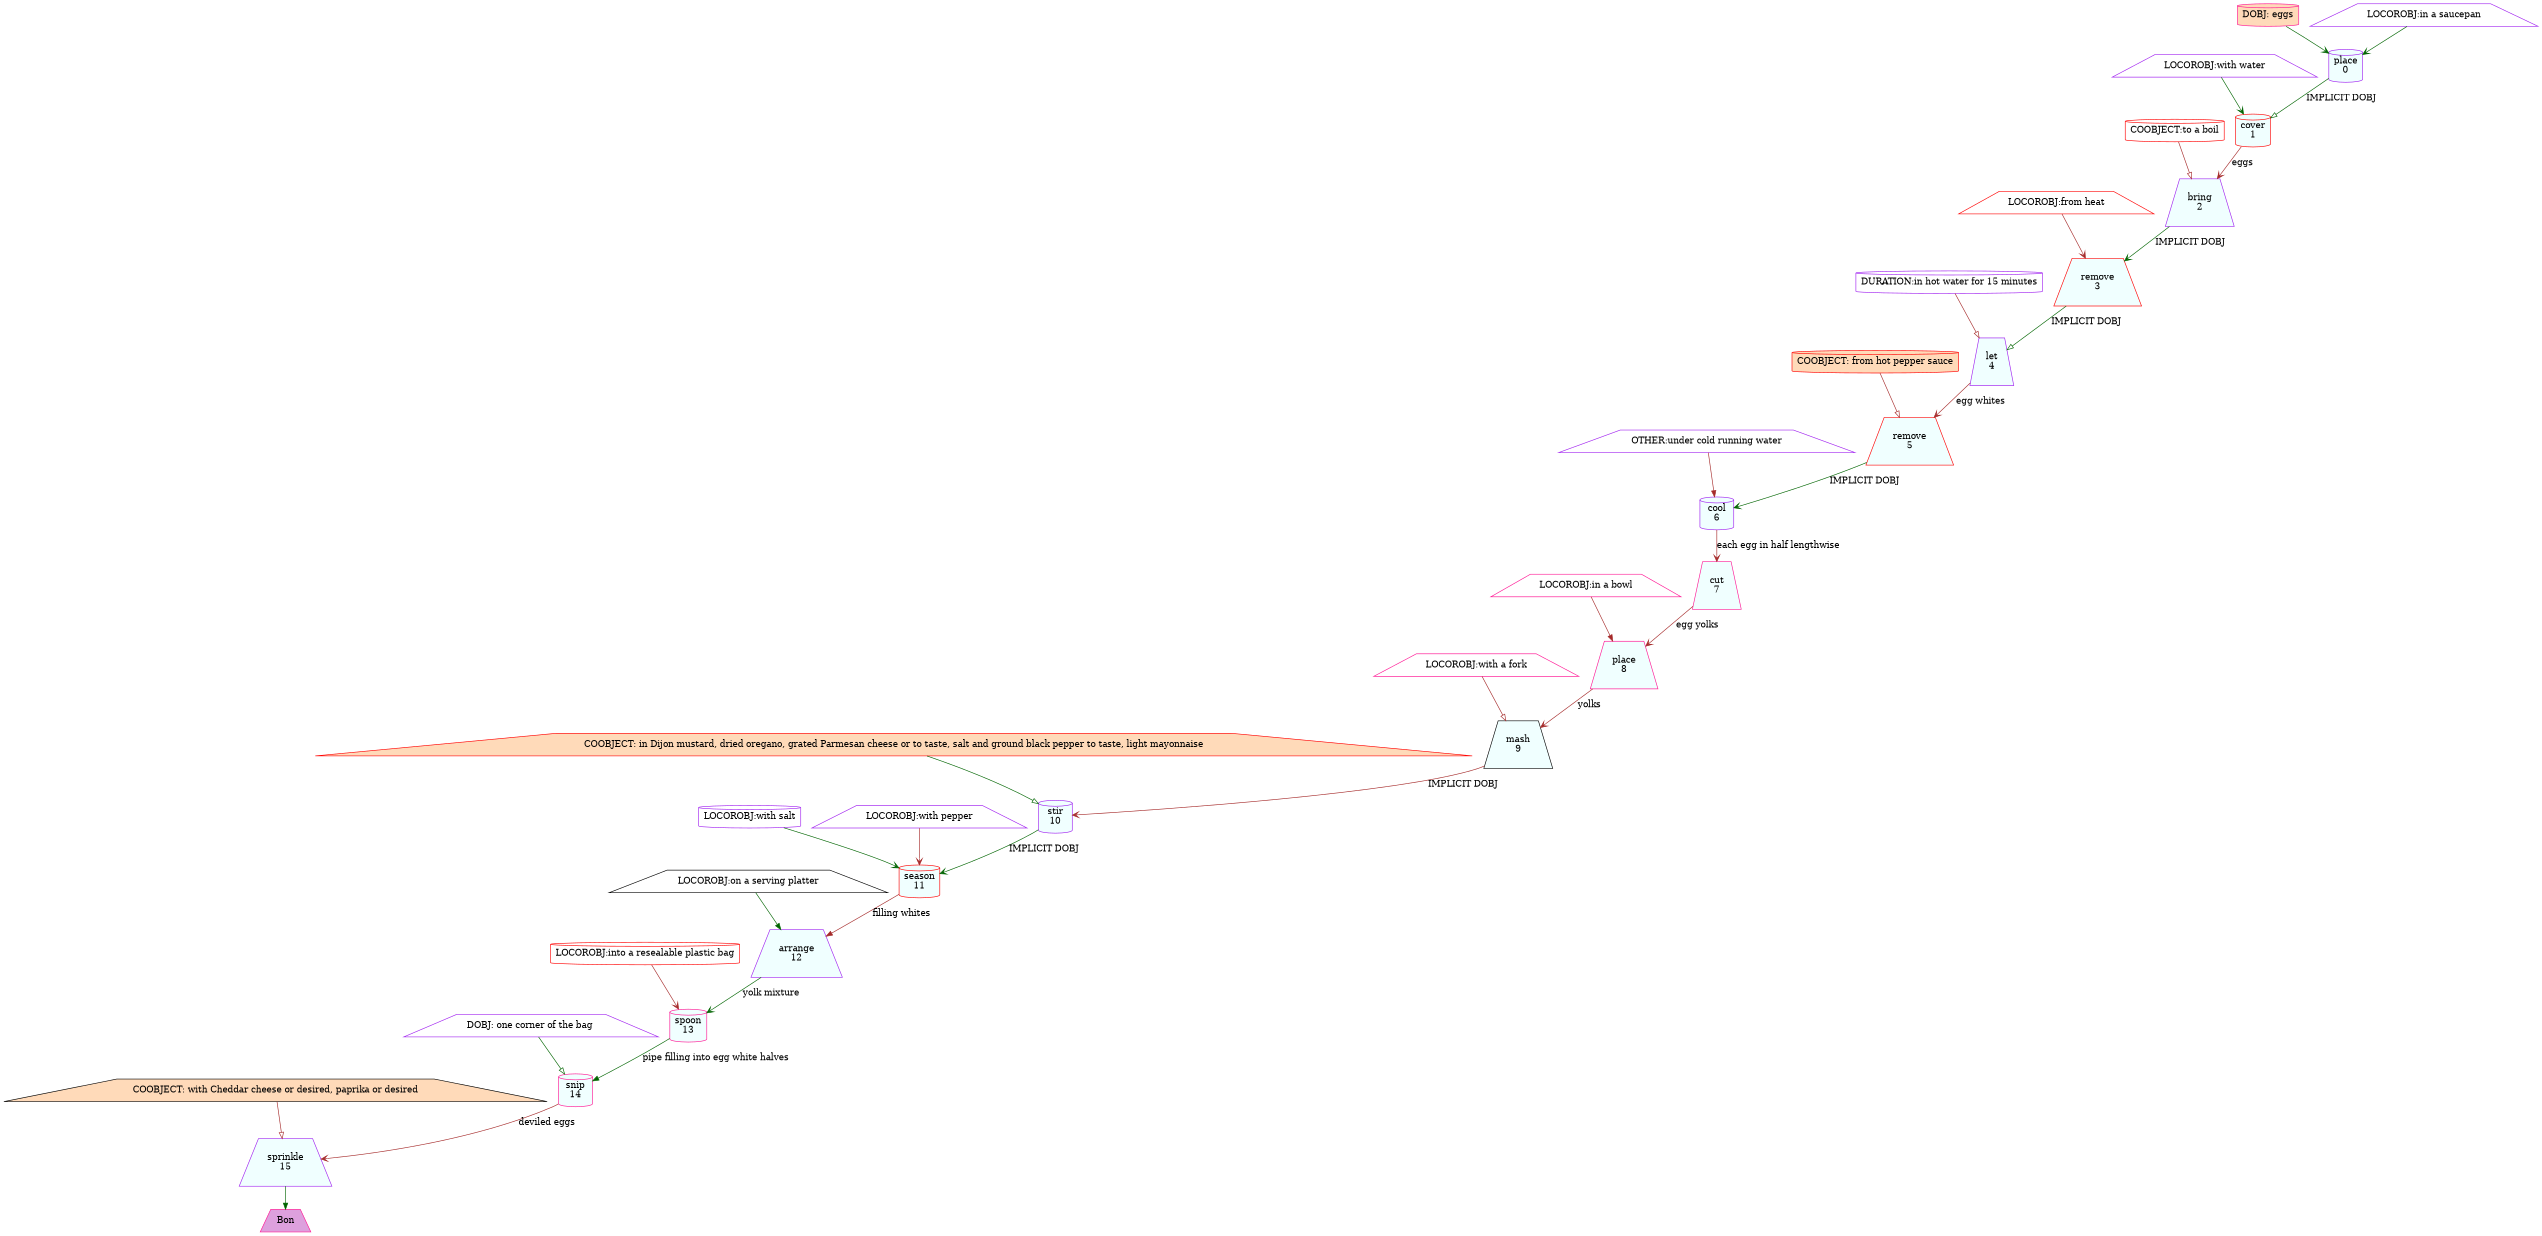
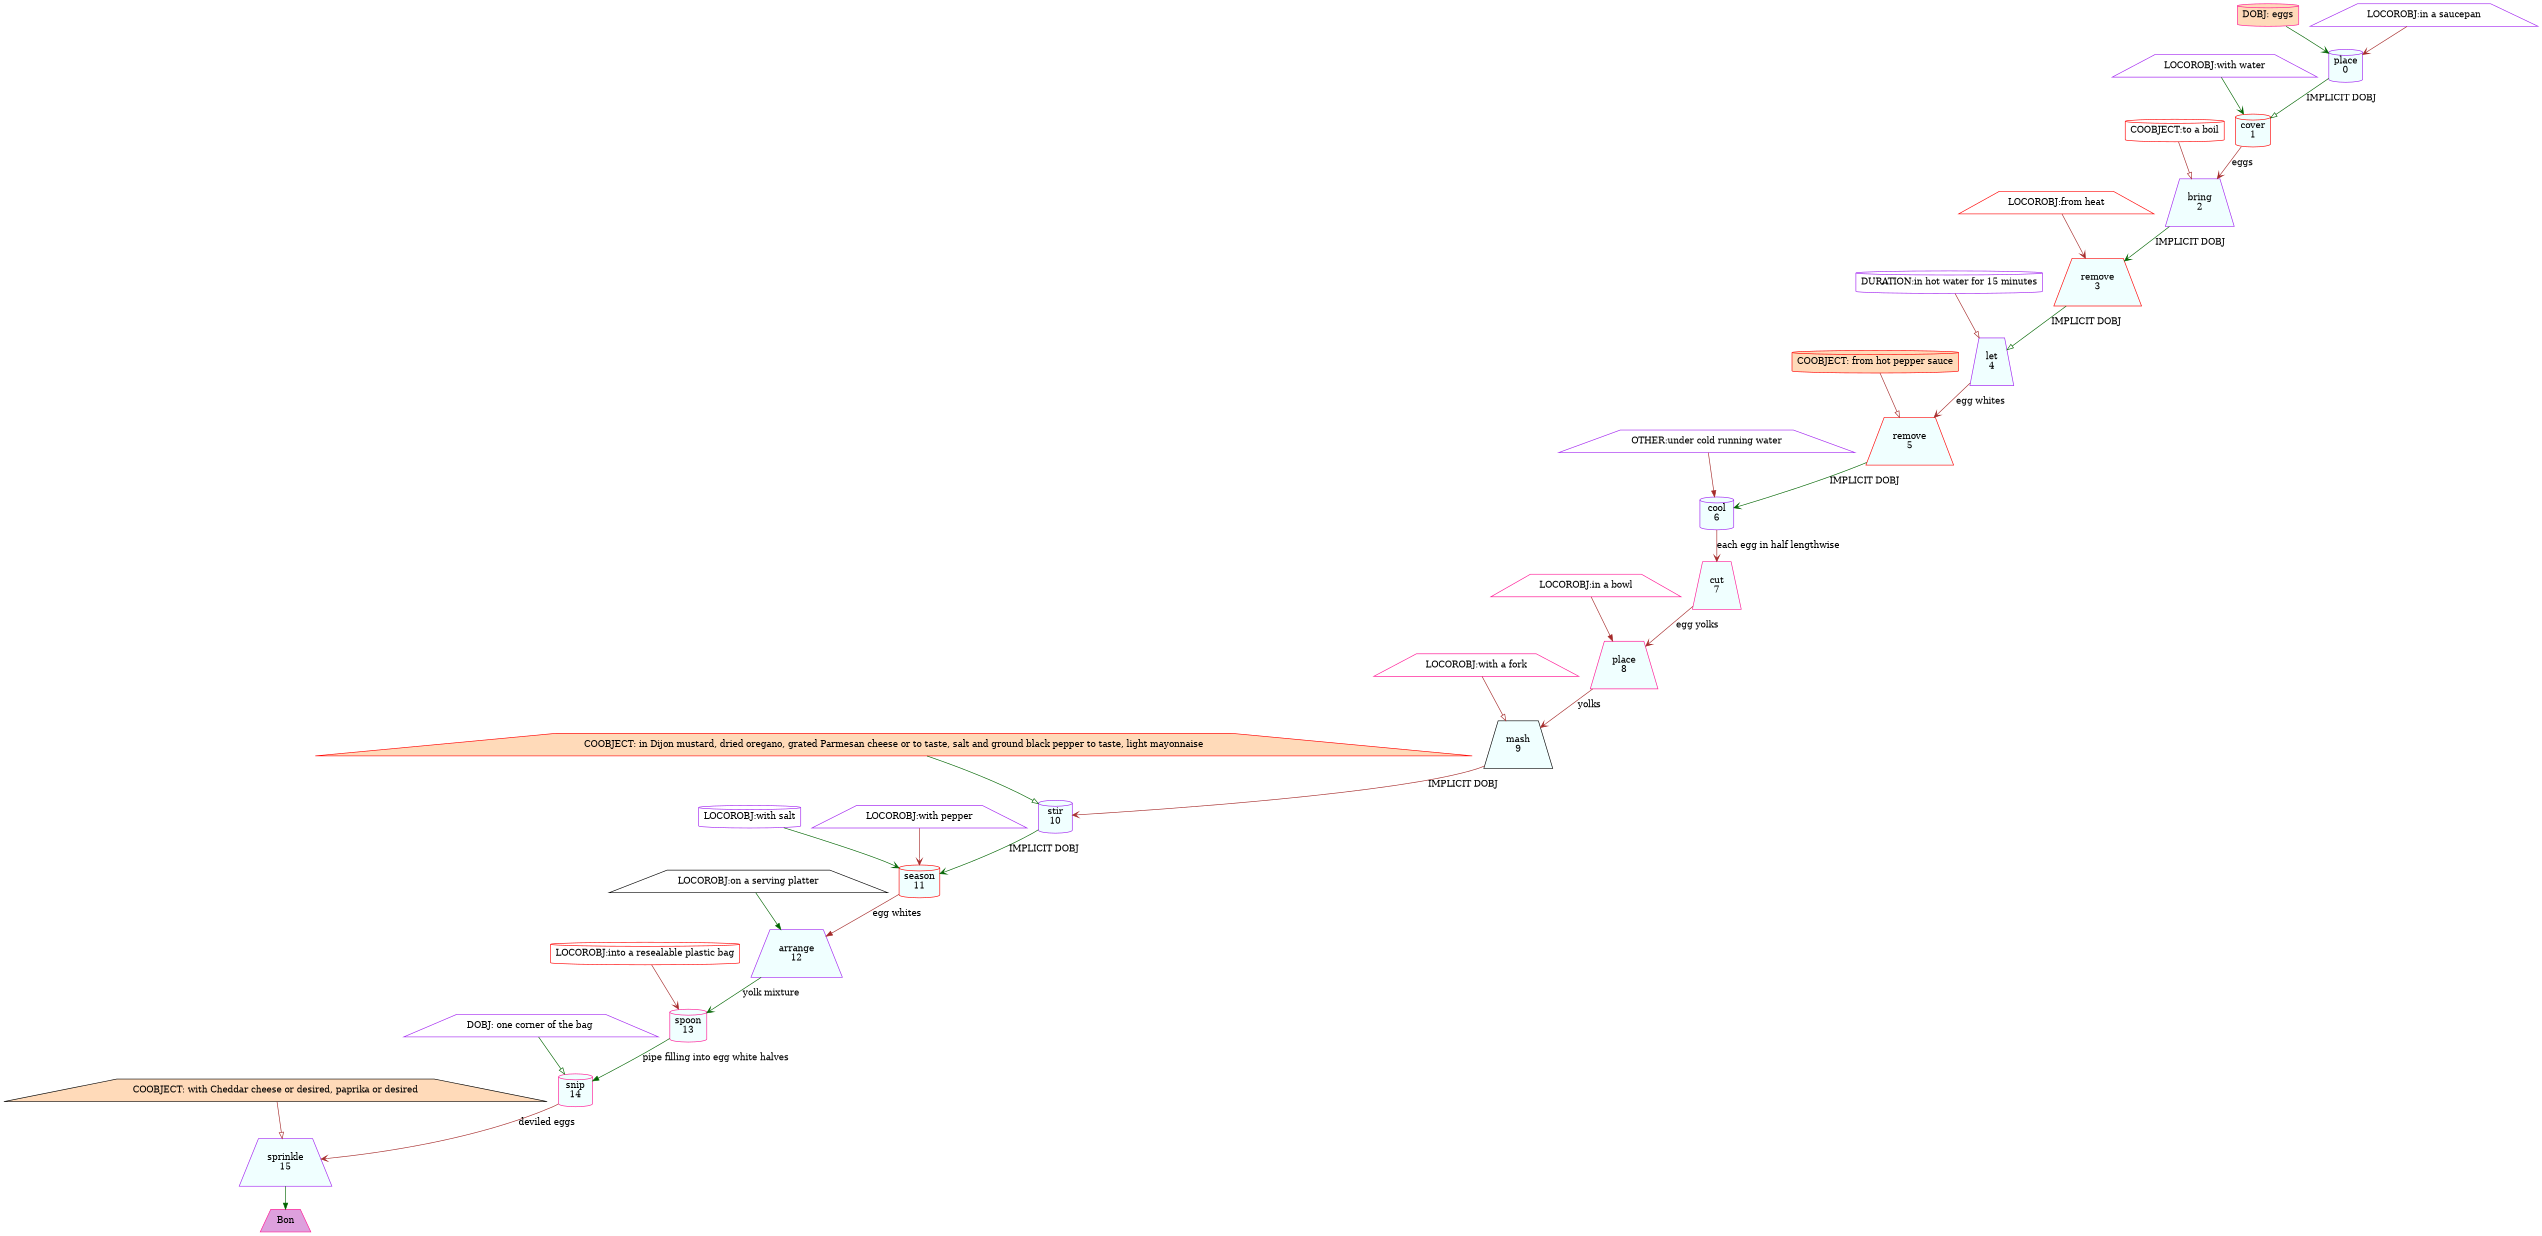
  digraph {
    node [color=purple fillcolor=azure shape=trapezium style=filled]
    edge [arrowhead=vee color=brown]
    n1 [label="place\n0" shape=cylinder]
    n2 [color=red label="cover\n1" shape=cylinder]
    n3 [label="bring\n2"]
    n4 [color=red label="remove\n3"]
    n5 [label="let\n4"]
    n6 [color=red label="remove\n5"]
    n7 [label="cool\n6" shape=cylinder]
    n8 [color=deeppink label="cut\n7"]
    n9 [color=deeppink label="place\n8"]
    n10 [color=black label="mash\n9"]
    n11 [label="stir\n10" shape=cylinder]
    n12 [color=red label="season\n11" shape=cylinder]
    n13 [label="arrange\n12"]
    n14 [color=deeppink label="spoon\n13" shape=cylinder]
    n15 [color=deeppink label="snip\n14" shape=cylinder]
    n16 [label="sprinkle\n15"]
    n17 [color=deeppink fillcolor=plum label=Bon]
    n18 [color=deeppink fillcolor=peachpuff label="DOBJ: eggs" shape=cylinder]
    n19 [fillcolor=white label="LOCOROBJ:in a saucepan"]
    n20 [fillcolor=white label="LOCOROBJ:with water"]
    n21 [color=red fillcolor=white label="COOBJECT:to a boil" shape=cylinder]
    n22 [color=red fillcolor=white label="LOCOROBJ:from heat"]
    n23 [fillcolor=white label="DURATION:in hot water for 15 minutes" shape=cylinder]
    n24 [color=red fillcolor=peachpuff label="COOBJECT: from hot pepper sauce" shape=cylinder]
    n25 [fillcolor=white label="OTHER:under cold running water"]
    n26 [color=deeppink fillcolor=white label="LOCOROBJ:in a bowl"]
    n27 [color=deeppink fillcolor=white label="LOCOROBJ:with a fork"]
    n28 [color=red fillcolor=peachpuff label="COOBJECT: in Dijon mustard, dried oregano, grated Parmesan cheese or to taste, salt and ground black pepper to taste, light mayonnaise"]
    n29 [fillcolor=white label="LOCOROBJ:with salt" shape=cylinder]
    n30 [fillcolor=white label="LOCOROBJ:with pepper"]
    n31 [color=black fillcolor=white label="LOCOROBJ:on a serving platter"]
    n32 [color=red fillcolor=white label="LOCOROBJ:into a resealable plastic bag" shape=cylinder]
    n33 [fillcolor=white label="DOBJ: one corner of the bag "]
    n34 [color=black fillcolor=peachpuff label="COOBJECT: with Cheddar cheese or desired, paprika or desired"]
    n1 -> n2 [arrowhead=onormal color=darkgreen label="IMPLICIT DOBJ"]
    n2 -> n3 [label=eggs]
    n3 -> n4 [color=darkgreen label="IMPLICIT DOBJ"]
    n4 -> n5 [arrowhead=onormal color=darkgreen label="IMPLICIT DOBJ"]
    n5 -> n6 [label="egg whites"]
    n6 -> n7 [color=darkgreen label="IMPLICIT DOBJ"]
    n7 -> n8 [label="each egg in half lengthwise"]
    n8 -> n9 [label="egg yolks"]
    n9 -> n10 [label=yolks]
    n10 -> n11 [label="IMPLICIT DOBJ"]
    n11 -> n12 [color=darkgreen label="IMPLICIT DOBJ"]
-   n12 -> n13 [arrowhead=normal label="filling whites"]
+   n12 -> n13 [arrowhead=normal label="egg whites"]
    n13 -> n14 [color=darkgreen label="yolk mixture"]
    n14 -> n15 [arrowhead=normal color=darkgreen label="pipe filling into egg white halves"]
    n15 -> n16 [label="deviled eggs"]
    n16 -> n17 [arrowhead=normal color=darkgreen]
    n18 -> n1 [color=darkgreen]
-   n19 -> n1 [color=darkgreen]
+   n19 -> n1
    n20 -> n2 [color=darkgreen]
    n21 -> n3 [arrowhead=onormal]
    n22 -> n4
    n23 -> n5 [arrowhead=onormal]
    n24 -> n6 [arrowhead=onormal]
    n25 -> n7 [arrowhead=normal]
    n26 -> n9 [arrowhead=normal]
    n27 -> n10 [arrowhead=onormal]
    n28 -> n11 [arrowhead=onormal color=darkgreen]
    n29 -> n12 [color=darkgreen]
    n30 -> n12
    n31 -> n13 [arrowhead=normal color=darkgreen]
    n32 -> n14
    n33 -> n15 [arrowhead=onormal color=darkgreen]
    n34 -> n16 [arrowhead=onormal]
  }
